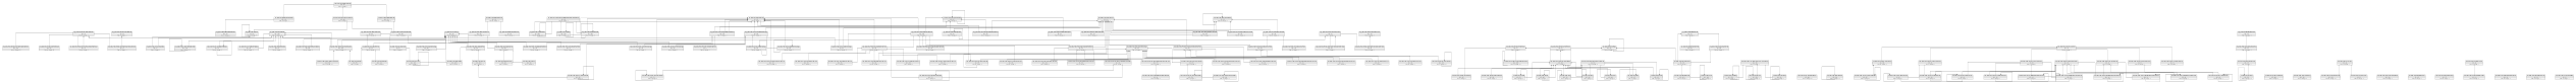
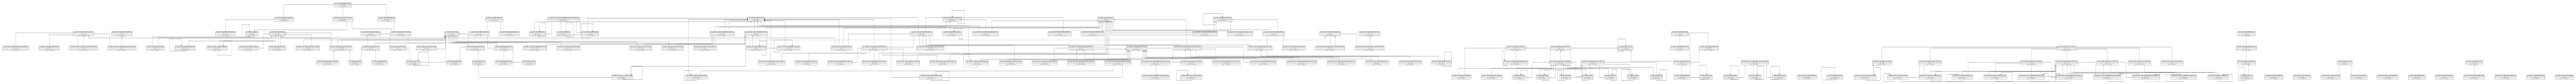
  digraph {
    fontname="Source Code Pro"
    nodesep=2.0
    rankdir=BT
    ranksep=2.0
    splines=ortho
    node [fillcolor=gray95 fontname="Source Code Pro" shape=record style=filled]
    edge [arrowhead=diamond fontname="Source Code Pro"]
    n1 [label=<{<b>org.joda.time.format.DateTimeFormatterBuilder</b>|LOC: 2678<br/>|Time of Change: 22<br/>}>]
    n2 [label=<{<b>org.joda.time.format.InternalParser</b>|LOC: 56<br/>|Time of Change: 1<br/>}>]
    n3 [label=<{<b>org.joda.time.LocalDateTime</b>|LOC: 2398<br/>|Time of Change: 13<br/>}>]
    n4 [label=<{<b>org.joda.time.DateTimeField</b>|LOC: 687<br/>|Time of Change: 3<br/>}>]
    n5 [label=<{<b>org.joda.time.field.AbstractReadableInstantFieldProperty</b>|LOC: 474<br/>|Time of Change: 2<br/>}>]
    n6 [label=<{<b>org.joda.time.DateTime</b>|LOC: 2372<br/>|Time of Change: 14<br/>}>]
    n7 [label=<{<b>org.joda.time.base.BaseDateTime</b>|LOC: 342<br/>|Time of Change: 5<br/>}>]
    n8 [label=<{<b>org.joda.time.Chronology</b>|LOC: 506<br/>|Time of Change: 5<br/>}>]
    n9 [label=<{<b>org.joda.time.base.AbstractDateTime</b>|LOC: 346<br/>|Time of Change: 4<br/>}>]
    n10 [label=<{<b>org.joda.time.format.PeriodFormatterBuilder</b>|LOC: 2199<br/>|Time of Change: 20<br/>}>]
    n11 [label=<{<b>org.joda.time.format.PeriodParser</b>|LOC: 62<br/>|Time of Change: 1<br/>}>]
    n12 [label=<{<b>org.joda.time.LocalDate</b>|LOC: 2129<br/>|Time of Change: 14<br/>}>]
    n13 [label=<{<b>org.joda.time.format.ISODateTimeFormat</b>|LOC: 2018<br/>|Time of Change: 10<br/>}>]
    n14 [label=<{<b>org.joda.time.format.DateTimeFormatter</b>|LOC: 1024<br/>|Time of Change: 17<br/>}>]
    n15 [label=<{<b>org.joda.time.DateTimeZone</b>|LOC: 1343<br/>|Time of Change: 22<br/>}>]
    n16 [label=<{<b>org.joda.time.format.InternalPrinter</b>|LOC: 68<br/>|Time of Change: 1<br/>}>]
    n17 [label=<{<b>org.joda.time.tz.DateTimeZoneBuilder</b>|LOC: 1768<br/>|Time of Change: 12<br/>}>]
    n18 [label=<{<b>org.joda.time.Period</b>|LOC: 1666<br/>|Time of Change: 9<br/>}>]
    n19 [label=<{<b>org.joda.time.base.BasePeriod</b>|LOC: 619<br/>|Time of Change: 5<br/>}>]
    n20 [label=<{<b>org.joda.time.PeriodType</b>|LOC: 858<br/>|Time of Change: 2<br/>}>]
    n21 [label=<{<b>org.joda.time.base.AbstractPeriod</b>|LOC: 246<br/>|Time of Change: 3<br/>}>]
    n22 [label=<{<b>org.joda.time.ReadablePeriod</b>|LOC: 167<br/>|Time of Change: 1<br/>}>]
    n23 [label=<{<b>org.joda.time.LocalTime</b>|LOC: 1623<br/>|Time of Change: 7<br/>}>]
    n24 [label=<{<b>org.joda.time.base.BaseLocal</b>|LOC: 63<br/>|Time of Change: 3<br/>}>]
    n25 [label=<{<b>org.joda.time.base.AbstractPartial</b>|LOC: 415<br/>|Time of Change: 4<br/>}>]
    n26 [label=<{<b>org.joda.time.MutableDateTime</b>|LOC: 1490<br/>|Time of Change: 6<br/>}>]
    n27 [label=<{<b>org.joda.time.DateMidnight</b>|LOC: 1480<br/>|Time of Change: 8<br/>}>]
    n28 [label=<{<b>org.joda.time.TimeOfDay</b>|LOC: 1228<br/>|Time of Change: 3<br/>}>]
    n29 [label=<{<b>org.joda.time.field.AbstractPartialFieldProperty</b>|LOC: 360<br/>|Time of Change: 1<br/>}>]
    n30 [label=<{<b>org.joda.time.chrono.GJChronology</b>|LOC: 1157<br/>|Time of Change: 10<br/>}>]
    n31 [label=<{<b>org.joda.time.field.DecoratedDurationField</b>|LOC: 104<br/>|Time of Change: 1<br/>}>]
    n32 [label=<{<b>org.joda.time.DurationField</b>|LOC: 320<br/>|Time of Change: 1<br/>}>]
    n33 [label=<{<b>org.joda.time.field.BaseDurationField</b>|LOC: 168<br/>|Time of Change: 2<br/>}>]
    n34 [label=<{<b>org.joda.time.YearMonthDay</b>|LOC: 1121<br/>|Time of Change: 3<br/>}>]
    n35 [label=<{<b>org.joda.time.base.BasePartial</b>|LOC: 312<br/>|Time of Change: 3<br/>}>]
    n36 [label=<{<b>org.joda.time.Partial</b>|LOC: 1029<br/>|Time of Change: 9<br/>}>]
    n37 [label=<{<b>org.joda.time.MutablePeriod</b>|LOC: 1013<br/>|Time of Change: 2<br/>}>]
    n38 [label=<{<b>org.joda.time.field.BaseDateTimeField</b>|LOC: 1006<br/>|Time of Change: 2<br/>}>]
    n39 [label=<{<b>org.joda.time.DateTimeFieldType</b>|LOC: 607<br/>|Time of Change: 4<br/>}>]
    n40 [label=<{<b>org.joda.time.YearMonth</b>|LOC: 991<br/>|Time of Change: 2<br/>}>]
    n41 [label=<{<b>org.joda.time.MonthDay</b>|LOC: 977<br/>|Time of Change: 3<br/>}>]
    n42 [label=<{<b>org.joda.time.tz.ZoneInfoCompiler</b>|LOC: 949<br/>|Time of Change: 22<br/>}>]
    n43 [label=<{<b>org.joda.time.format.DateTimeFormat</b>|LOC: 907<br/>|Time of Change: 18<br/>}>]
    n44 [label=<{<b>org.joda.time.chrono.BasicChronology</b>|LOC: 831<br/>|Time of Change: 9<br/>}>]
    n45 [label=<{<b>org.joda.time.chrono.BaseChronology</b>|LOC: 682<br/>|Time of Change: 6<br/>}>]
    n46 [label=<{<b>org.joda.time.chrono.ZonedChronology</b>|LOC: 651<br/>|Time of Change: 8<br/>}>]
    n47 [label=<{<b>org.joda.time.format.DateTimeParserBucket</b>|LOC: 609<br/>|Time of Change: 9<br/>}>]
    n48 [label=<{<b>org.joda.time.chrono.LimitChronology</b>|LOC: 605<br/>|Time of Change: 4<br/>}>]
    n49 [label=<{<b>org.joda.time.chrono.AssembledChronology</b>|LOC: 565<br/>|Time of Change: 2<br/>}>]
    n50 [label=<{<b>org.joda.time.DateTimeUtils</b>|LOC: 599<br/>|Time of Change: 12<br/>}>]
    n51 [label=<{<b>org.joda.time.convert.ConverterManager</b>|LOC: 597<br/>|Time of Change: 3<br/>}>]
    n52 [label=<{<b>org.joda.time.convert.ConverterSet</b>|LOC: 328<br/>|Time of Change: 2<br/>}>]
    n53 [label=<{<b>org.joda.time.convert.Converter</b>|LOC: 34<br/>|Time of Change: 1<br/>}>]
    n54 [label=<{<b>org.joda.time.chrono.IslamicChronology</b>|LOC: 579<br/>|Time of Change: 6<br/>}>]
    n55 [label=<{<b>org.joda.time.Interval</b>|LOC: 562<br/>|Time of Change: 6<br/>}>]
    n56 [label=<{<b>org.joda.time.base.BaseInterval</b>|LOC: 254<br/>|Time of Change: 3<br/>}>]
    n57 [label=<{<b>org.joda.time.base.AbstractInterval</b>|LOC: 509<br/>|Time of Change: 9<br/>}>]
    n58 [label=<{<b>org.joda.time.Duration</b>|LOC: 555<br/>|Time of Change: 15<br/>}>]
    n59 [label=<{<b>org.joda.time.base.BaseDuration</b>|LOC: 272<br/>|Time of Change: 5<br/>}>]
    n60 [label=<{<b>org.joda.time.base.AbstractDuration</b>|LOC: 221<br/>|Time of Change: 4<br/>}>]
    n61 [label=<{<b>org.joda.time.field.UnsupportedDateTimeField</b>|LOC: 547<br/>|Time of Change: 2<br/>}>]
    n62 [label=<{<b>org.joda.time.ReadableInterval</b>|LOC: 321<br/>|Time of Change: 3<br/>}>]
    n63 [label=<{<b>org.joda.time.Days</b>|LOC: 491<br/>|Time of Change: 2<br/>}>]
    n64 [label=<{<b>org.joda.time.base.BaseSingleFieldPeriod</b>|LOC: 346<br/>|Time of Change: 4<br/>}>]
    n65 [label=<{<b>org.joda.time.format.PeriodFormatter</b>|LOC: 344<br/>|Time of Change: 2<br/>}>]
    n66 [label=<{<b>org.joda.time.format.PeriodPrinter</b>|LOC: 83<br/>|Time of Change: 1<br/>}>]
    n67 [label=<{<b>org.joda.time.Hours</b>|LOC: 490<br/>|Time of Change: 2<br/>}>]
    n68 [label=<{<b>org.joda.time.Weeks</b>|LOC: 477<br/>|Time of Change: 2<br/>}>]
    n69 [label=<{<b>org.joda.time.Minutes</b>|LOC: 471<br/>|Time of Change: 2<br/>}>]
    n70 [label=<{<b>org.joda.time.Seconds</b>|LOC: 471<br/>|Time of Change: 3<br/>}>]
    n71 [label=<{<b>org.joda.time.format.FormatUtils</b>|LOC: 448<br/>|Time of Change: 4<br/>}>]
    n72 [label=<{<b>org.joda.time.base.AbstractInstant</b>|LOC: 442<br/>|Time of Change: 4<br/>}>]
    n73 [label=<{<b>org.joda.time.ReadableInstant</b>|LOC: 181<br/>|Time of Change: 1<br/>}>]
    n74 [label=<{<b>org.joda.time.MutableInterval</b>|LOC: 414<br/>|Time of Change: 1<br/>}>]
    n75 [label=<{<b>org.joda.time.format.PeriodFormat</b>|LOC: 407<br/>|Time of Change: 7<br/>}>]
    n76 [label=<{<b>org.joda.time.Months</b>|LOC: 405<br/>|Time of Change: 3<br/>}>]
    n77 [label=<{<b>org.joda.time.Instant</b>|LOC: 396<br/>|Time of Change: 9<br/>}>]
    n78 [label=<{<b>org.joda.time.chrono.BasicMonthOfYearDateTimeField</b>|LOC: 377<br/>|Time of Change: 6<br/>}>]
    n79 [label=<{<b>org.joda.time.field.ImpreciseDateTimeField</b>|LOC: 201<br/>|Time of Change: 2<br/>}>]
    n80 [label=<{<b>org.joda.time.field.FieldUtils</b>|LOC: 369<br/>|Time of Change: 9<br/>}>]
    n81 [label=<{<b>org.joda.time.Years</b>|LOC: 361<br/>|Time of Change: 3<br/>}>]
    n82 [label=<{<b>org.joda.time.DurationFieldType</b>|LOC: 352<br/>|Time of Change: 4<br/>}>]
    n83 [label=<{<b>org.joda.time.IllegalFieldValueException</b>|LOC: 351<br/>|Time of Change: 4<br/>}>]
    n84 [label=<{<b>org.joda.time.ReadableDateTime</b>|LOC: 213<br/>|Time of Change: 2<br/>}>]
    n85 [label=<{<b>org.joda.time.tz.ZoneInfoProvider</b>|LOC: 505<br/>|Time of Change: 10<br/>}>]
    n86 [label=<{<b>org.joda.time.tz.Provider</b>|LOC: 44<br/>|Time of Change: 1<br/>}>]
    n87 [label=<{<b>org.joda.time.field.DelegatedDateTimeField</b>|LOC: 296<br/>|Time of Change: 2<br/>}>]
    n88 [label=<{<b>org.joda.time.DateTimeComparator</b>|LOC: 281<br/>|Time of Change: 3<br/>}>]
    n89 [label=<{<b>org.joda.time.ReadWritablePeriod</b>|LOC: 280<br/>|Time of Change: 1<br/>}>]
    n90 [label=<{<b>org.joda.time.field.UnsupportedDurationField</b>|LOC: 279<br/>|Time of Change: 4<br/>}>]
    n91 [label=<{<b>org.joda.time.chrono.JulianChronology</b>|LOC: 278<br/>|Time of Change: 5<br/>}>]
    n92 [label=<{<b>org.joda.time.chrono.BasicGJChronology</b>|LOC: 206<br/>|Time of Change: 3<br/>}>]
    n93 [label=<{<b>org.joda.time.chrono.CopticChronology</b>|LOC: 272<br/>|Time of Change: 4<br/>}>]
    n94 [label=<{<b>org.joda.time.chrono.BasicFixedMonthChronology</b>|LOC: 161<br/>|Time of Change: 1<br/>}>]
    n95 [label=<{<b>org.joda.time.ReadableDuration</b>|LOC: 152<br/>|Time of Change: 4<br/>}>]
    n96 [label=<{<b>org.joda.time.chrono.EthiopicChronology</b>|LOC: 271<br/>|Time of Change: 4<br/>}>]
    n97 [label=<{<b>org.joda.time.ReadWritableDateTime</b>|LOC: 267<br/>|Time of Change: 1<br/>}>]
    n98 [label=<{<b>org.joda.time.ReadWritableInstant</b>|LOC: 159<br/>|Time of Change: 1<br/>}>]
    n99 [label=<{<b>org.joda.time.field.DividedDateTimeField</b>|LOC: 258<br/>|Time of Change: 3<br/>}>]
    n100 [label=<{<b>org.joda.time.field.DecoratedDateTimeField</b>|LOC: 106<br/>|Time of Change: 2<br/>}>]
    n101 [label=<{<b>org.joda.time.chrono.BuddhistChronology</b>|LOC: 254<br/>|Time of Change: 7<br/>}>]
    n102 [label=<{<b>org.joda.time.chrono.BasicWeekyearDateTimeField</b>|LOC: 253<br/>|Time of Change: 2<br/>}>]
    n103 [label=<{<b>org.joda.time.convert.StringConverter</b>|LOC: 250<br/>|Time of Change: 4<br/>}>]
    n104 [label=<{<b>org.joda.time.convert.AbstractConverter</b>|LOC: 161<br/>|Time of Change: 2<br/>}>]
    n105 [label=<{<b>org.joda.time.convert.IntervalConverter</b>|LOC: 53<br/>|Time of Change: 1<br/>}>]
-   n106 [label=<{<b>org.joda.time.chrono.GregorianChronology</b>|LOC: 249<br/>|Time of Change: 4<br/>}>]
    n107 [label=<{<b>org.joda.time.chrono.GJLocaleSymbols</b>|LOC: 249<br/>|Time of Change: 3<br/>}>]
    n108 [label=<{<b>org.joda.time.field.RemainderDateTimeField</b>|LOC: 243<br/>|Time of Change: 3<br/>}>]
    n109 [label=<{<b>org.joda.time.chrono.ISOChronology</b>|LOC: 232<br/>|Time of Change: 6<br/>}>]
    n110 [label=<{<b>org.joda.time.field.OffsetDateTimeField</b>|LOC: 219<br/>|Time of Change: 2<br/>}>]
    n111 [label=<{<b>org.joda.time.tz.CachedDateTimeZone</b>|LOC: 215<br/>|Time of Change: 3<br/>}>]
    n112 [label=<{<b>org.joda.time.format.ISOPeriodFormat</b>|LOC: 206<br/>|Time of Change: 1<br/>}>]
    n113 [label=<{<b>org.joda.time.field.ZeroIsMaxDateTimeField</b>|LOC: 205<br/>|Time of Change: 2<br/>}>]
    n114 [label=<{<b>org.joda.time.ReadablePartial</b>|LOC: 187<br/>|Time of Change: 3<br/>}>]
    n115 [label=<{<b>org.joda.time.field.MillisDurationField</b>|LOC: 174<br/>|Time of Change: 3<br/>}>]
    n116 [label=<{<b>org.joda.time.DateTimeConstants</b>|LOC: 172<br/>|Time of Change: 2<br/>}>]
    n117 [label=<{<b>org.joda.time.field.DelegatedDurationField</b>|LOC: 169<br/>|Time of Change: 3<br/>}>]
    n118 [label=<{<b>org.joda.time.field.PreciseDurationDateTimeField</b>|LOC: 167<br/>|Time of Change: 2<br/>}>]
    n119 [label=<{<b>org.joda.time.tz.DefaultNameProvider</b>|LOC: 161<br/>|Time of Change: 6<br/>}>]
    n120 [label=<{<b>org.joda.time.tz.NameProvider</b>|LOC: 44<br/>|Time of Change: 1<br/>}>]
    n121 [label=<{<b>org.joda.time.chrono.LenientChronology</b>|LOC: 156<br/>|Time of Change: 1<br/>}>]
    n122 [label=<{<b>org.joda.time.chrono.StrictChronology</b>|LOC: 156<br/>|Time of Change: 1<br/>}>]
    n123 [label=<{<b>org.joda.time.chrono.BasicYearDateTimeField</b>|LOC: 154<br/>|Time of Change: 4<br/>}>]
    n124 [label=<{<b>org.joda.time.field.ScaledDurationField</b>|LOC: 154<br/>|Time of Change: 1<br/>}>]
    n125 [label=<{<b>org.joda.time.chrono.GJEraDateTimeField</b>|LOC: 153<br/>|Time of Change: 2<br/>}>]
    n126 [label=<{<b>org.joda.time.field.PreciseDurationField</b>|LOC: 148<br/>|Time of Change: 1<br/>}>]
    n127 [label=<{<b>org.joda.time.field.PreciseDateTimeField</b>|LOC: 147<br/>|Time of Change: 2<br/>}>]
    n128 [label=<{<b>org.joda.time.chrono.GJDayOfWeekDateTimeField</b>|LOC: 142<br/>|Time of Change: 2<br/>}>]
    n129 [label=<{<b>org.joda.time.ReadWritableInterval</b>|LOC: 135<br/>|Time of Change: 1<br/>}>]
    n130 [label=<{<b>org.joda.time.convert.CalendarConverter</b>|LOC: 135<br/>|Time of Change: 1<br/>}>]
    n131 [label=<{<b>org.joda.time.convert.PartialConverter</b>|LOC: 89<br/>|Time of Change: 1<br/>}>]
    n132 [label=<{<b>org.joda.time.chrono.BasicSingleEraDateTimeField</b>|LOC: 134<br/>|Time of Change: 1<br/>}>]
    n133 [label=<{<b>org.joda.time.chrono.GJYearOfEraDateTimeField</b>|LOC: 125<br/>|Time of Change: 3<br/>}>]
    n134 [label=<{<b>org.joda.time.chrono.BasicWeekOfWeekyearDateTimeField</b>|LOC: 121<br/>|Time of Change: 2<br/>}>]
    n135 [label=<{<b>org.joda.time.chrono.ISOYearOfEraDateTimeField</b>|LOC: 119<br/>|Time of Change: 4<br/>}>]
    n136 [label=<{<b>org.joda.time.convert.ReadableIntervalConverter</b>|LOC: 116<br/>|Time of Change: 1<br/>}>]
    n137 [label=<{<b>org.joda.time.convert.PeriodConverter</b>|LOC: 51<br/>|Time of Change: 1<br/>}>]
    n138 [label=<{<b>org.joda.time.convert.ReadableInstantConverter</b>|LOC: 113<br/>|Time of Change: 2<br/>}>]
    n139 [label=<{<b>org.joda.time.chrono.BasicDayOfMonthDateTimeField</b>|LOC: 111<br/>|Time of Change: 3<br/>}>]
    n140 [label=<{<b>org.joda.time.chrono.BasicDayOfYearDateTimeField</b>|LOC: 108<br/>|Time of Change: 3<br/>}>]
    n141 [label=<{<b>org.joda.time.convert.ReadablePartialConverter</b>|LOC: 107<br/>|Time of Change: 1<br/>}>]
    n142 [label=<{<b>org.joda.time.format.InternalPrinterDateTimePrinter</b>|LOC: 106<br/>|Time of Change: 1<br/>}>]
    n143 [label=<{<b>org.joda.time.tz.FixedDateTimeZone</b>|LOC: 105<br/>|Time of Change: 3<br/>}>]
    n144 [label=<{<b>org.joda.time.format.DateTimePrinter</b>|LOC: 104<br/>|Time of Change: 3<br/>}>]
    n145 [label=<{<b>org.joda.time.field.SkipUndoDateTimeField</b>|LOC: 102<br/>|Time of Change: 2<br/>}>]
    n146 [label=<{<b>org.joda.time.convert.NullConverter</b>|LOC: 98<br/>|Time of Change: 1<br/>}>]
    n147 [label=<{<b>org.joda.time.convert.ReadableDurationConverter</b>|LOC: 91<br/>|Time of Change: 2<br/>}>]
    n148 [label=<{<b>org.joda.time.format.DateTimePrinterInternalPrinter</b>|LOC: 89<br/>|Time of Change: 2<br/>}>]
    n149 [label=<{<b>org.joda.time.IllegalInstantException</b>|LOC: 89<br/>|Time of Change: 2<br/>}>]
    n150 [label=<{<b>org.joda.time.convert.ReadablePeriodConverter</b>|LOC: 84<br/>|Time of Change: 1<br/>}>]
    n151 [label=<{<b>org.joda.time.UTCDateTimeZone</b>|LOC: 83<br/>|Time of Change: 1<br/>}>]
    n152 [label=<{<b>org.joda.time.convert.LongConverter</b>|LOC: 80<br/>|Time of Change: 1<br/>}>]
    n153 [label=<{<b>org.joda.time.convert.DurationConverter</b>|LOC: 36<br/>|Time of Change: 2<br/>}>]
    n154 [label=<{<b>org.joda.time.field.LenientDateTimeField</b>|LOC: 77<br/>|Time of Change: 1<br/>}>]
    n155 [label=<{<b>org.joda.time.chrono.GJCacheKey</b>|LOC: 76<br/>|Time of Change: 2<br/>}>]
    n156 [label=<{<b>org.joda.time.format.InternalParserDateTimeParser</b>|LOC: 72<br/>|Time of Change: 1<br/>}>]
    n157 [label=<{<b>org.joda.time.convert.InstantConverter</b>|LOC: 72<br/>|Time of Change: 1<br/>}>]
    n158 [label=<{<b>org.joda.time.field.StrictDateTimeField</b>|LOC: 71<br/>|Time of Change: 1<br/>}>]
    n159 [label=<{<b>org.joda.time.convert.DateConverter</b>|LOC: 69<br/>|Time of Change: 1<br/>}>]
    n160 [label=<{<b>org.joda.time.chrono.GJMonthOfYearDateTimeField</b>|LOC: 66<br/>|Time of Change: 2<br/>}>]
    n161 [label=<{<b>org.joda.time.format.DateTimeParser</b>|LOC: 64<br/>|Time of Change: 1<br/>}>]
    n162 [label=<{<b>org.joda.time.tz.UTCProvider</b>|LOC: 63<br/>|Time of Change: 2<br/>}>]
    n163 [label=<{<b>org.joda.time.JodaTimePermission</b>|LOC: 60<br/>|Time of Change: 1<br/>}>]
    n164 [label=<{<b>org.joda.time.format.DateTimeParserInternalParser</b>|LOC: 55<br/>|Time of Change: 1<br/>}>]
    n165 [label=<{<b>org.joda.time.tz.ZoneInfoLogger</b>|LOC: 41<br/>|Time of Change: 1<br/>}>]
    n1 -> n2 [arrowhead=curve]
    n3 -> n3
    n3 -> n4
    n3 -> n5 [arrowhead=onormal]
    n6 -> n7 [arrowhead=onormal]
    n7 -> n8
    n7 -> n9 [arrowhead=onormal]
    n9 -> n72 [arrowhead=onormal]
    n9 -> n84 [arrowhead=curve]
    n10 -> n10
    n10 -> n11 [arrowhead=curve]
    n12 -> n4
    n12 -> n5 [arrowhead=onormal]
    n12 -> n12
    n13 -> n14
    n14 -> n2
    n14 -> n8
    n14 -> n15
    n14 -> n16
    n17 -> n15 [arrowhead=onormal]
    n17 -> n17
    n18 -> n18
    n18 -> n19 [arrowhead=onormal]
    n19 -> n20
    n19 -> n21 [arrowhead=onormal]
    n19 -> n22
    n20 -> n20
    n21 -> n22 [arrowhead=curve]
    n23 -> n8
    n23 -> n23
    n23 -> n24 [arrowhead=onormal]
    n24 -> n25 [arrowhead=onormal]
    n26 -> n4
    n26 -> n5 [arrowhead=onormal]
    n26 -> n26
    n27 -> n7 [arrowhead=onormal]
    n28 -> n28
    n28 -> n29 [arrowhead=onormal]
    n30 -> n30
    n30 -> n31 [arrowhead=onormal]
    n31 -> n32
    n31 -> n33 [arrowhead=onormal]
    n33 -> n32 [arrowhead=onormal]
    n33 -> n82
    n34 -> n35 [arrowhead=onormal]
    n35 -> n8
    n35 -> n25 [arrowhead=onormal]
    n36 -> n29 [arrowhead=onormal]
    n36 -> n36
    n37 -> n19 [arrowhead=onormal]
    n38 -> n4 [arrowhead=onormal]
    n38 -> n39
    n39 -> n39
    n40 -> n29 [arrowhead=onormal]
    n40 -> n40
    n41 -> n14
    n41 -> n35 [arrowhead=onormal]
    n43 -> n2 [arrowhead=curve]
    n45 -> n8 [arrowhead=onormal]
    n46 -> n4
    n46 -> n15
    n46 -> n32
    n46 -> n38 [arrowhead=onormal]
    n47 -> n8
    n47 -> n15
    n48 -> n6
    n48 -> n48
    n48 -> n49 [arrowhead=onormal]
    n49 -> n4
    n49 -> n32
    n50 -> n50 [arrowhead=curve]
    n51 -> n51
    n51 -> n52
    n52 -> n53
    n54 -> n4
    n54 -> n44 [arrowhead=onormal]
    n54 -> n54
    n55 -> n56 [arrowhead=onormal]
    n56 -> n8
    n56 -> n57 [arrowhead=onormal]
    n57 -> n62 [arrowhead=curve]
    n58 -> n58
    n58 -> n59 [arrowhead=onormal]
    n59 -> n60 [arrowhead=onormal]
    n60 -> n95 [arrowhead=curve]
    n61 -> n4 [arrowhead=onormal]
    n61 -> n32
    n61 -> n39
    n63 -> n63
    n63 -> n64 [arrowhead=onormal]
    n63 -> n65
    n65 -> n11
    n65 -> n20
    n65 -> n66
    n67 -> n64 [arrowhead=onormal]
    n67 -> n65
    n67 -> n67
    n68 -> n64 [arrowhead=onormal]
    n68 -> n65
    n68 -> n68
    n69 -> n64 [arrowhead=onormal]
    n69 -> n65
    n69 -> n69
    n70 -> n64 [arrowhead=onormal]
    n70 -> n65
    n70 -> n70
    n72 -> n73 [arrowhead=curve]
    n74 -> n56 [arrowhead=onormal]
    n75 -> n11 [arrowhead=curve]
    n75 -> n65
    n76 -> n64 [arrowhead=onormal]
    n76 -> n65
    n76 -> n76
    n77 -> n72 [arrowhead=onormal]
    n77 -> n77
    n78 -> n44
    n78 -> n79 [arrowhead=onormal]
    n79 -> n32
    n79 -> n38 [arrowhead=onormal]
    n81 -> n64 [arrowhead=onormal]
    n81 -> n65
    n81 -> n81
    n82 -> n82
    n83 -> n39
    n83 -> n82
    n84 -> n73 [arrowhead=curve]
    n85 -> n86 [arrowhead=curve]
    n87 -> n4 [arrowhead=onormal]
    n87 -> n4
    n87 -> n32
    n87 -> n39
    n88 -> n39
    n88 -> n88
    n89 -> n22 [arrowhead=curve]
    n90 -> n32 [arrowhead=onormal]
    n90 -> n82
    n91 -> n91
    n91 -> n92 [arrowhead=onormal]
    n92 -> n44 [arrowhead=onormal]
    n93 -> n4
    n93 -> n93
    n93 -> n94 [arrowhead=onormal]
    n94 -> n44 [arrowhead=onormal]
    n96 -> n4
    n96 -> n94 [arrowhead=onormal]
    n96 -> n96
    n97 -> n98 [arrowhead=curve]
    n98 -> n73 [arrowhead=curve]
    n99 -> n32
    n99 -> n100 [arrowhead=onormal]
    n100 -> n4
    n100 -> n38 [arrowhead=onormal]
    n101 -> n4
    n101 -> n49 [arrowhead=onormal]
    n101 -> n101
    n102 -> n44
    n102 -> n79 [arrowhead=onormal]
    n103 -> n103
    n103 -> n104 [arrowhead=onormal]
    n103 -> n105 [arrowhead=curve]
    n104 -> n53 [arrowhead=curve]
    n105 -> n53 [arrowhead=curve]
-   n106 -> n92 [arrowhead=onormal]
-   n106 -> n106
    n108 -> n32
    n108 -> n100 [arrowhead=onormal]
    n109 -> n49 [arrowhead=onormal]
    n109 -> n109
    n110 -> n100 [arrowhead=onormal]
    n111 -> n15
    n111 -> n111
    n112 -> n65
    n113 -> n100 [arrowhead=onormal]
    n115 -> n32 [arrowhead=onormal]
    n115 -> n32
    n117 -> n32 [arrowhead=onormal]
    n117 -> n32
    n117 -> n82
    n118 -> n32
    n118 -> n38 [arrowhead=onormal]
    n119 -> n120 [arrowhead=curve]
    n121 -> n8
    n121 -> n49 [arrowhead=onormal]
    n122 -> n8
    n122 -> n49 [arrowhead=onormal]
    n123 -> n44
    n123 -> n79 [arrowhead=onormal]
    n124 -> n31 [arrowhead=onormal]
    n125 -> n38 [arrowhead=onormal]
    n125 -> n44
    n126 -> n33 [arrowhead=onormal]
    n127 -> n32
    n127 -> n118 [arrowhead=onormal]
    n128 -> n44
    n128 -> n118 [arrowhead=onormal]
    n129 -> n62 [arrowhead=curve]
    n130 -> n104 [arrowhead=onormal]
    n130 -> n130
    n130 -> n131 [arrowhead=curve]
    n131 -> n53 [arrowhead=curve]
    n132 -> n38 [arrowhead=onormal]
    n133 -> n44
    n133 -> n100 [arrowhead=onormal]
    n134 -> n44
    n134 -> n118 [arrowhead=onormal]
    n135 -> n4
    n135 -> n100 [arrowhead=onormal]
    n136 -> n104 [arrowhead=onormal]
    n136 -> n136
    n136 -> n137 [arrowhead=curve]
    n137 -> n53 [arrowhead=curve]
    n138 -> n104 [arrowhead=onormal]
    n138 -> n131 [arrowhead=curve]
    n138 -> n138
    n139 -> n44
    n139 -> n118 [arrowhead=onormal]
    n140 -> n44
    n140 -> n118 [arrowhead=onormal]
    n141 -> n104 [arrowhead=onormal]
    n141 -> n131 [arrowhead=curve]
    n141 -> n141
    n142 -> n16 [arrowhead=curve]
    n142 -> n16
    n143 -> n15 [arrowhead=onormal]
    n145 -> n8
    n145 -> n87 [arrowhead=onormal]
    n146 -> n104 [arrowhead=onormal]
    n146 -> n105 [arrowhead=curve]
    n146 -> n146
    n147 -> n104 [arrowhead=onormal]
    n147 -> n137 [arrowhead=curve]
    n147 -> n147
    n148 -> n16 [arrowhead=curve]
    n148 -> n144
    n150 -> n104 [arrowhead=onormal]
    n150 -> n137 [arrowhead=curve]
    n150 -> n150
    n151 -> n15 [arrowhead=onormal]
    n151 -> n15
    n152 -> n104 [arrowhead=onormal]
    n152 -> n152
    n152 -> n153 [arrowhead=curve]
    n153 -> n53 [arrowhead=curve]
    n154 -> n8
    n154 -> n87 [arrowhead=onormal]
    n155 -> n15
    n155 -> n77
    n156 -> n2 [arrowhead=curve]
    n156 -> n2
    n157 -> n53 [arrowhead=curve]
    n158 -> n87 [arrowhead=onormal]
    n159 -> n104 [arrowhead=onormal]
    n159 -> n131 [arrowhead=curve]
    n159 -> n159
    n160 -> n78 [arrowhead=onormal]
    n162 -> n86 [arrowhead=curve]
    n164 -> n2 [arrowhead=curve]
    n164 -> n161
  }
